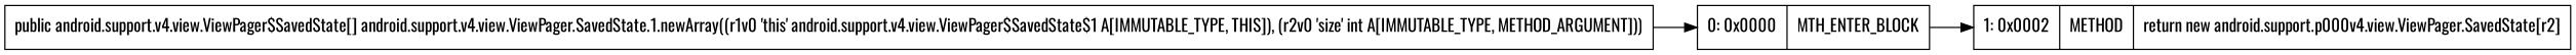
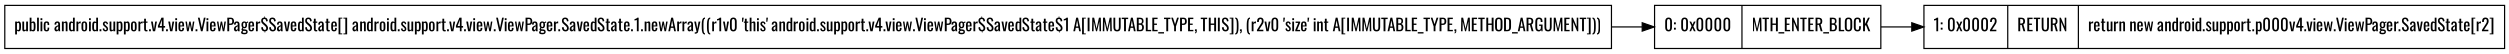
  digraph {
    rankdir=LR
    fontname=Oswald
    node [shape=record fontname=Oswald]
    edge [fontname=Oswald]
    n1 [label="{0\:\ 0x0000|MTH_ENTER_BLOCK\l}"]
-   n2 [label="{1\:\ 0x0002|METHOD\l|return new android.support.p000v4.view.ViewPager.SavedState[r2]\l}"]
+   n2 [label="{1\:\ 0x0002|RETURN\l|return new android.support.p000v4.view.ViewPager.SavedState[r2]\l}"]
    n3 [label="{public android.support.v4.view.ViewPager$SavedState[] android.support.v4.view.ViewPager.SavedState.1.newArray((r1v0 'this' android.support.v4.view.ViewPager$SavedState$1 A[IMMUTABLE_TYPE, THIS]), (r2v0 'size' int A[IMMUTABLE_TYPE, METHOD_ARGUMENT])) }"]
    n1 -> n2
    n3 -> n1
  }
